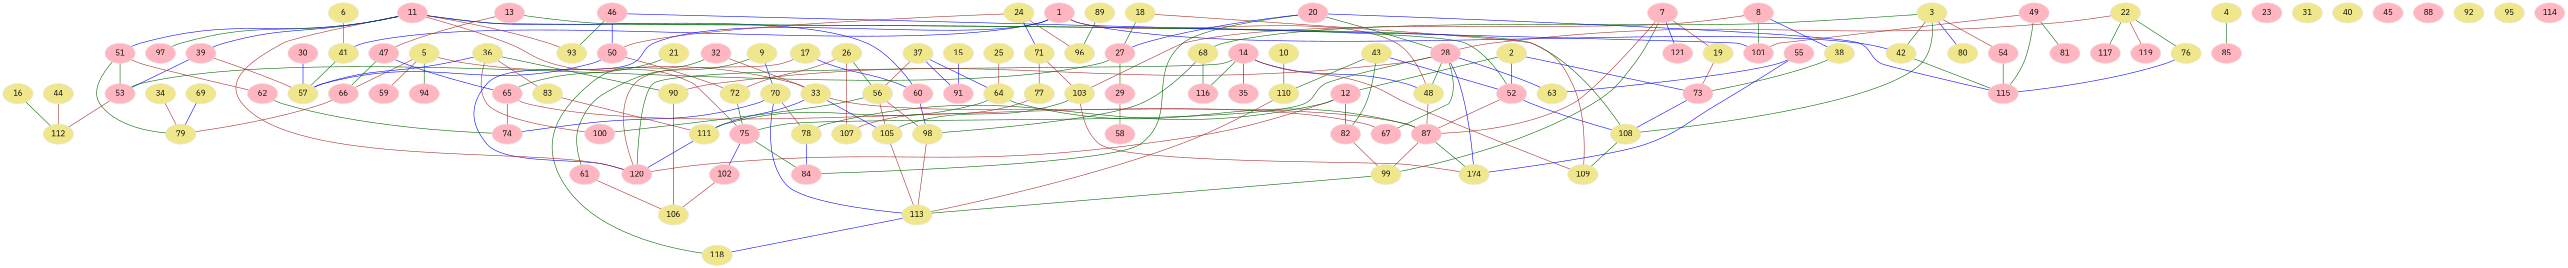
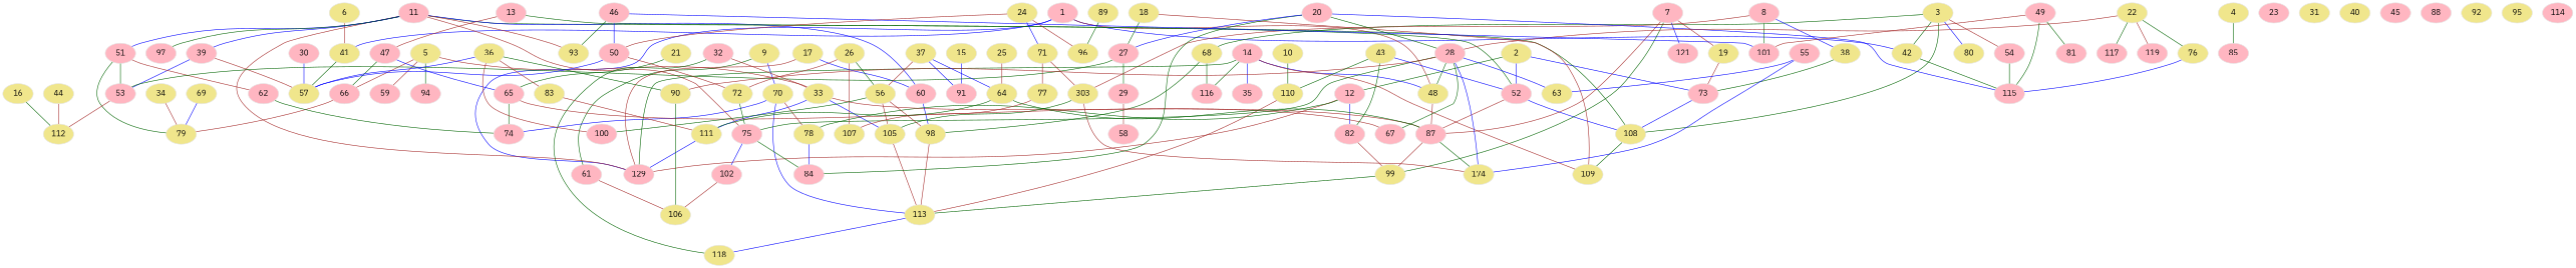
  graph {
    fontname="IBM Plex Sans"
    node [color=gray90 fillcolor=khaki fontname="IBM Plex Sans" style=filled]
    edge [color=brown fontname="IBM Plex Sans"]
    1 [fillcolor=lightpink]
    41
    42
    48
-   120 [fillcolor=lightpink]
+   120 [fillcolor=lightpink label=129]
    57
    115 [fillcolor=lightpink]
    87 [fillcolor=lightpink]
    12 [fillcolor=lightpink]
    2
    52 [fillcolor=lightpink]
    73 [fillcolor=lightpink]
    78
    82 [fillcolor=lightpink]
    108
    3
    54 [fillcolor=lightpink]
    68
    80
    116 [fillcolor=lightpink]
    98
    109
    85 [fillcolor=lightpink]
    4
    5
    33
    59 [fillcolor=lightpink]
    66 [fillcolor=lightpink]
    94 [fillcolor=lightpink]
    105
    111
    79
    6
    7 [fillcolor=lightpink]
    19
    99
    121 [fillcolor=lightpink]
    n38 [label=174]
    113
    8 [fillcolor=lightpink]
    38
    101 [fillcolor=lightpink]
-   103
+   103 [label=303]
    61 [fillcolor=lightpink]
    9
    70
    106
    74 [fillcolor=lightpink]
    10
    110
    11 [fillcolor=lightpink]
    39 [fillcolor=lightpink]
    51 [fillcolor=lightpink]
    60 [fillcolor=lightpink]
    75 [fillcolor=lightpink]
    93
    97 [fillcolor=lightpink]
    53 [fillcolor=lightpink]
    62 [fillcolor=lightpink]
    84 [fillcolor=lightpink]
    102 [fillcolor=lightpink]
    13 [fillcolor=lightpink]
    47 [fillcolor=lightpink]
    65 [fillcolor=lightpink]
    14 [fillcolor=lightpink]
    35 [fillcolor=lightpink]
    91 [fillcolor=lightpink]
    15
    16
    112
    17
    18
    27 [fillcolor=lightpink]
    29 [fillcolor=lightpink]
    20 [fillcolor=lightpink]
    28 [fillcolor=lightpink]
    63
    67 [fillcolor=lightpink]
    90
    21
    22
    76
    117 [fillcolor=lightpink]
    119 [fillcolor=lightpink]
    23 [fillcolor=lightpink]
    50 [fillcolor=lightpink]
    24
    71
    96
    72
    77
    25
    64
    26
    56
    107
    100 [fillcolor=lightpink]
    58 [fillcolor=lightpink]
    30 [fillcolor=lightpink]
    31
    32 [fillcolor=lightpink]
    118
    34
    36
    83
    37
    40
    43
    44
    45 [fillcolor=lightpink]
    46 [fillcolor=lightpink]
    49 [fillcolor=lightpink]
    81 [fillcolor=lightpink]
    55 [fillcolor=lightpink]
    69
    88 [fillcolor=lightpink]
    89
    92
    95
    114 [fillcolor=lightpink]
    1 -- 41 [color=blue]
    1 -- 42 [color=blue]
    1 -- 48
    1 -- 120 [color=blue]
    41 -- 57 [color=darkgreen]
    42 -- 115 [color=darkgreen]
    48 -- 87
    87 -- 99
    87 -- n38 [color=darkgreen]
    12 -- 120
    12 -- 78 [color=darkgreen]
    12 -- 82 [color=blue]
    2 -- 12 [color=darkgreen]
    2 -- 52 [color=blue]
    2 -- 73 [color=blue]
    52 -- 87
    52 -- 108 [color=blue]
    73 -- 108 [color=blue]
    78 -- 84 [color=blue]
    82 -- 99
    108 -- 109 [color=darkgreen]
    3 -- 42 [color=darkgreen]
    3 -- 108 [color=darkgreen]
    3 -- 54
    3 -- 68 [color=darkgreen]
    3 -- 80 [color=blue]
    54 -- 115 [color=darkgreen]
    68 -- 116 [color=darkgreen]
    68 -- 98 [color=darkgreen]
    98 -- 113
    4 -- 85 [color=darkgreen]
    5 -- 33
    5 -- 59
    5 -- 66
    5 -- 94 [color=darkgreen]
    33 -- 87
    33 -- 105 [color=blue]
    33 -- 111 [color=blue]
    66 -- 79
    105 -- 113
    111 -- 120 [color=blue]
    6 -- 41
    7 -- 87
    7 -- 19
    7 -- 99 [color=darkgreen]
    7 -- 121 [color=blue]
    19 -- 73
    99 -- 113 [color=darkgreen]
    113 -- 118 [color=blue]
    8 -- 38 [color=blue]
    8 -- 101 [color=darkgreen]
    8 -- 103
    38 -- 73 [color=darkgreen]
    103 -- 105 [color=darkgreen]
    103 -- n38
    61 -- 106
    9 -- 61 [color=darkgreen]
    9 -- 70 [color=blue]
    70 -- 78
    70 -- 113 [color=blue]
    70 -- 74 [color=blue]
    10 -- 110 [color=darkgreen]
    110 -- 113
    11 -- 120
    11 -- 52 [color=darkgreen]
    11 -- 39 [color=blue]
    11 -- 51 [color=blue]
    11 -- 60 [color=blue]
    11 -- 75
    11 -- 93
    11 -- 97 [color=darkgreen]
    39 -- 57
    39 -- 53 [color=blue]
    51 -- 79 [color=darkgreen]
    51 -- 53 [color=darkgreen]
    51 -- 62
    60 -- 98 [color=blue]
    75 -- 84 [color=darkgreen]
    75 -- 102 [color=blue]
    53 -- 112
    62 -- 74 [color=darkgreen]
    102 -- 106
    13 -- 108 [color=darkgreen]
    13 -- 47
    47 -- 66 [color=darkgreen]
    47 -- 65 [color=blue]
    65 -- 74 [color=darkgreen]
    65 -- 67
    14 -- 48 [color=blue]
    14 -- 120 [color=darkgreen]
    14 -- 116 [color=darkgreen]
    14 -- 109
    14 -- 35 [color=blue]
    15 -- 91 [color=blue]
    16 -- 112 [color=darkgreen]
    17 -- 120
    17 -- 60 [color=blue]
    18 -- 109
    18 -- 27 [color=darkgreen]
    27 -- 53 [color=darkgreen]
    27 -- 29 [color=darkgreen]
    29 -- 58
    20 -- 115 [color=blue]
    20 -- 84 [color=darkgreen]
    20 -- 27 [color=blue]
    20 -- 28 [color=darkgreen]
    28 -- 48 [color=darkgreen]
    28 -- n38 [color=blue]
    28 -- 75 [color=darkgreen]
    28 -- 63 [color=blue]
    28 -- 67 [color=darkgreen]
    28 -- 90
    90 -- 106 [color=darkgreen]
    21 -- 65 [color=darkgreen]
    22 -- 28
    22 -- 76 [color=darkgreen]
    22 -- 117 [color=darkgreen]
    22 -- 119
    76 -- 115 [color=blue]
    50 -- 57 [color=blue]
    50 -- 72
    24 -- 50
    24 -- 71 [color=blue]
    24 -- 96
    71 -- 103
    71 -- 77
    72 -- 75 [color=darkgreen]
    77 -- 107
    25 -- 64
    64 -- 87 [color=darkgreen]
    64 -- 111 [color=darkgreen]
    26 -- 72
    26 -- 56 [color=darkgreen]
    26 -- 107
    56 -- 98
    56 -- 105
    56 -- 100 [color=darkgreen]
    30 -- 57 [color=blue]
    32 -- 33
    32 -- 118 [color=darkgreen]
    34 -- 79
    36 -- 57 [color=blue]
    36 -- 90 [color=darkgreen]
    36 -- 100
    36 -- 83
    83 -- 111
    37 -- 91 [color=blue]
    37 -- 64 [color=blue]
    37 -- 56
    43 -- 52 [color=blue]
    43 -- 82 [color=darkgreen]
    43 -- 110 [color=darkgreen]
    44 -- 112
    46 -- 101 [color=blue]
    46 -- 93 [color=darkgreen]
    46 -- 50 [color=blue]
    49 -- 115 [color=darkgreen]
    49 -- 101
    49 -- 81 [color=darkgreen]
    55 -- n38 [color=blue]
    55 -- 63 [color=blue]
    69 -- 79 [color=blue]
    89 -- 96 [color=darkgreen]
  }
